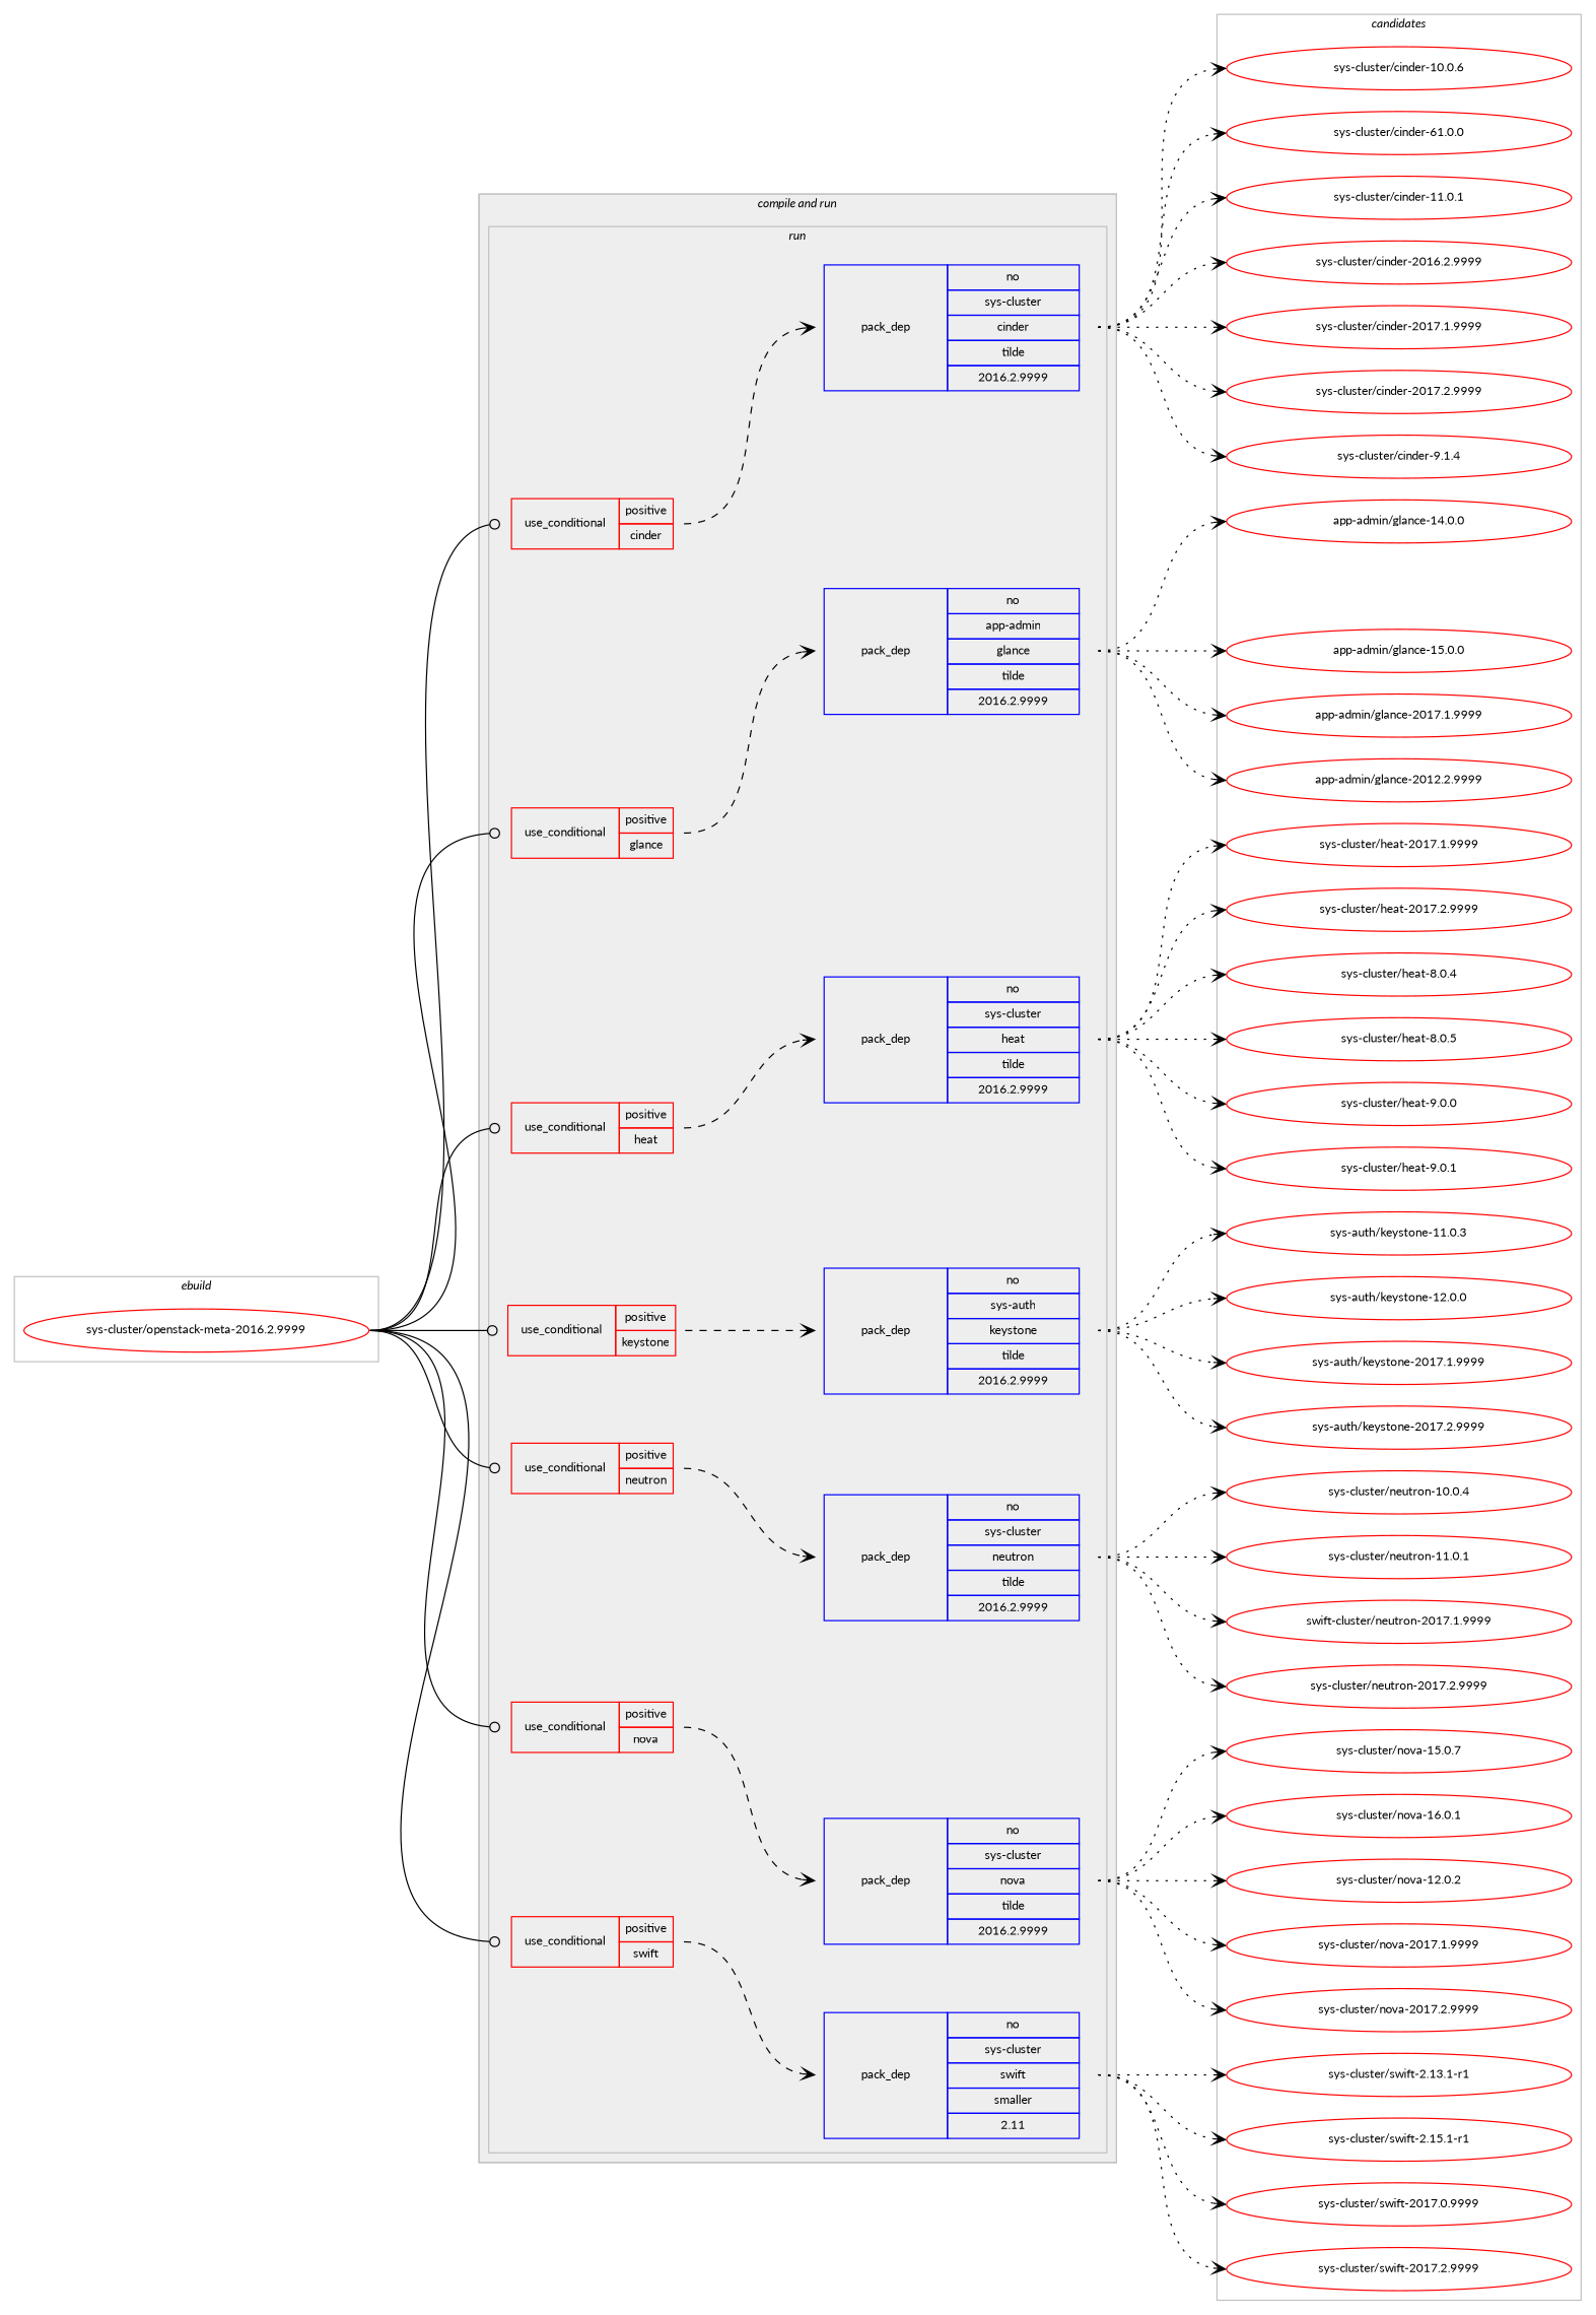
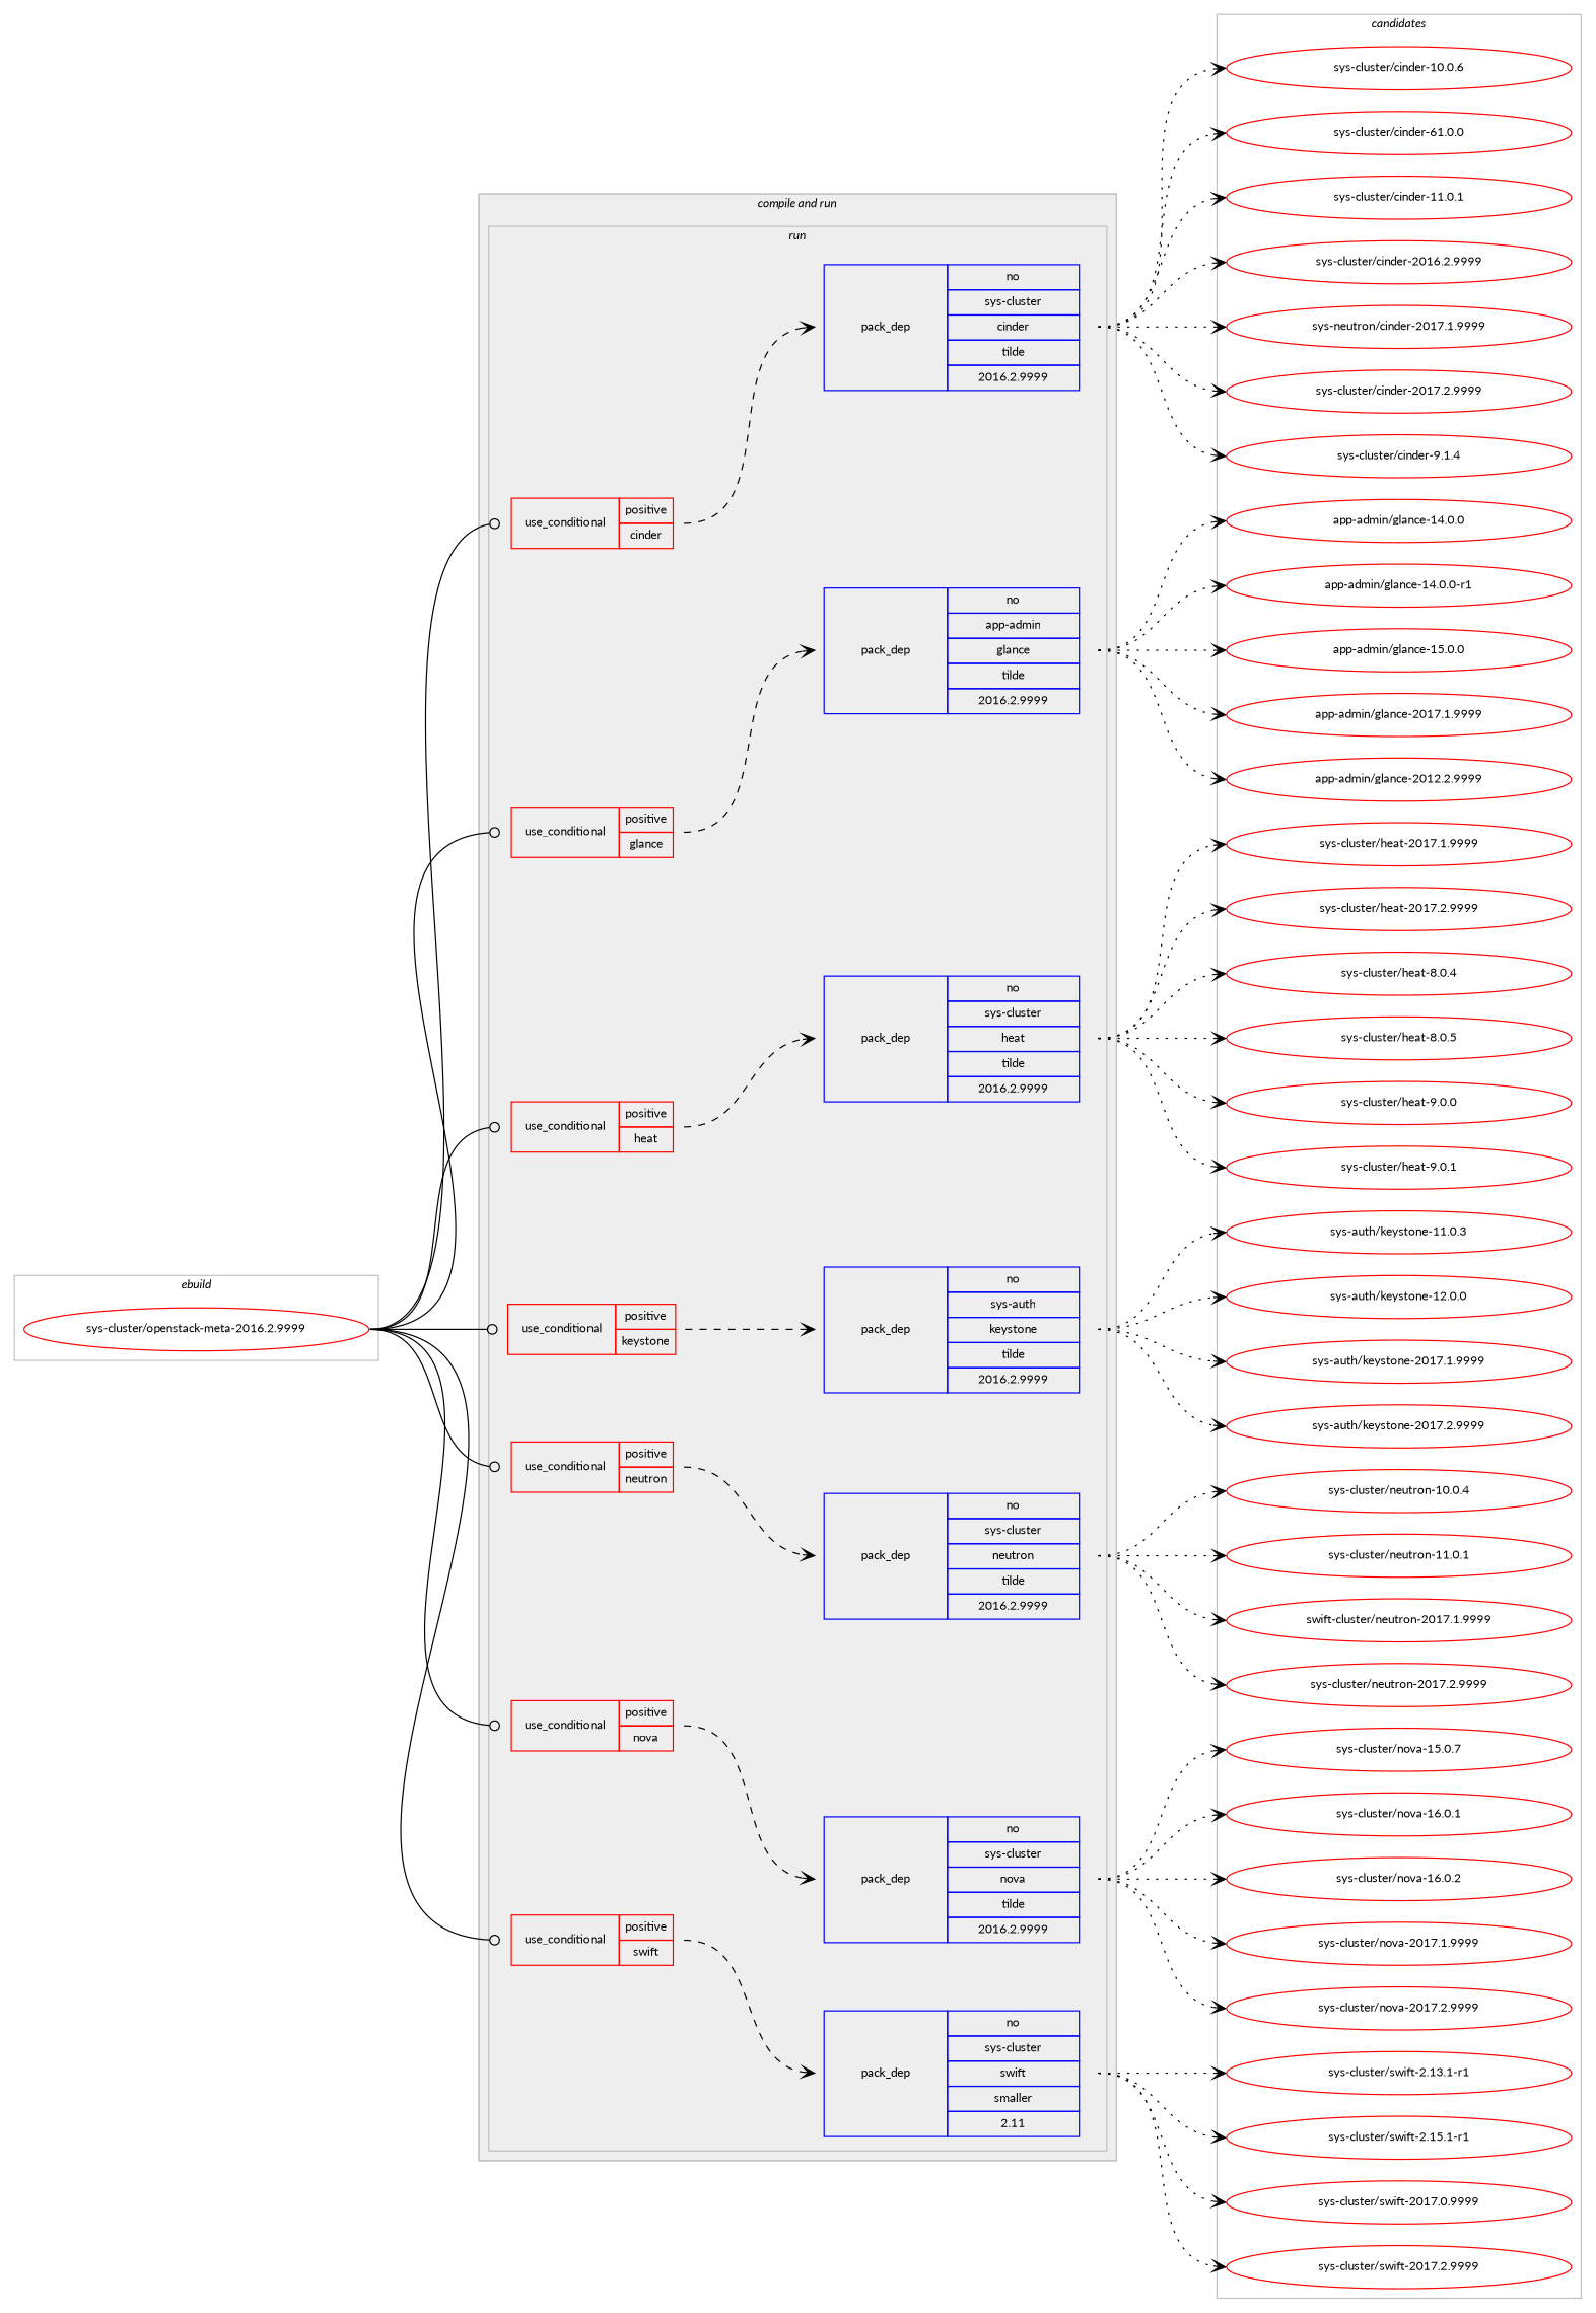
  digraph {
    compound=true
    concentrate=true
    fontname=Lato
    fontsize=10
    newrank=true
    rankdir=LR
    ranksep=1.5
    node [color=red fontname=Lato fontsize=10]
    edge [arrowhead=vee fontname=Lato headport=w style=dotted tailport=e weight=100]
    n1 [label="sys-cluster/openstack-meta-2016.2.9999" width=4]
    n2 [color=blue label=<<TABLE BORDER="0" CELLBORDER="1" CELLSPACING="0" CELLPADDING="4" WIDTH="220"><TR><TD ROWSPAN="6" CELLPADDING="30">pack_dep</TD></TR><TR><TD WIDTH="110">no</TD></TR><TR><TD>sys-cluster</TD></TR><TR><TD>cinder</TD></TR><TR><TD>tilde</TD></TR><TR><TD>2016.2.9999</TD></TR></TABLE>> shape=none]
    n3 [label=<<TABLE BORDER="0" CELLBORDER="1" CELLSPACING="0" CELLPADDING="4"><TR><TD ROWSPAN="3" CELLPADDING="10">use_conditional</TD></TR><TR><TD>positive</TD></TR><TR><TD>cinder</TD></TR></TABLE>> shape=none]
    n4 [color=blue label=<<TABLE BORDER="0" CELLBORDER="1" CELLSPACING="0" CELLPADDING="4" WIDTH="220"><TR><TD ROWSPAN="6" CELLPADDING="30">pack_dep</TD></TR><TR><TD WIDTH="110">no</TD></TR><TR><TD>app-admin</TD></TR><TR><TD>glance</TD></TR><TR><TD>tilde</TD></TR><TR><TD>2016.2.9999</TD></TR></TABLE>> shape=none]
    n5 [label=<<TABLE BORDER="0" CELLBORDER="1" CELLSPACING="0" CELLPADDING="4"><TR><TD ROWSPAN="3" CELLPADDING="10">use_conditional</TD></TR><TR><TD>positive</TD></TR><TR><TD>glance</TD></TR></TABLE>> shape=none]
    n6 [color=blue label=<<TABLE BORDER="0" CELLBORDER="1" CELLSPACING="0" CELLPADDING="4" WIDTH="220"><TR><TD ROWSPAN="6" CELLPADDING="30">pack_dep</TD></TR><TR><TD WIDTH="110">no</TD></TR><TR><TD>sys-cluster</TD></TR><TR><TD>heat</TD></TR><TR><TD>tilde</TD></TR><TR><TD>2016.2.9999</TD></TR></TABLE>> shape=none]
    n7 [label=<<TABLE BORDER="0" CELLBORDER="1" CELLSPACING="0" CELLPADDING="4"><TR><TD ROWSPAN="3" CELLPADDING="10">use_conditional</TD></TR><TR><TD>positive</TD></TR><TR><TD>heat</TD></TR></TABLE>> shape=none]
    n8 [color=blue label=<<TABLE BORDER="0" CELLBORDER="1" CELLSPACING="0" CELLPADDING="4" WIDTH="220"><TR><TD ROWSPAN="6" CELLPADDING="30">pack_dep</TD></TR><TR><TD WIDTH="110">no</TD></TR><TR><TD>sys-auth</TD></TR><TR><TD>keystone</TD></TR><TR><TD>tilde</TD></TR><TR><TD>2016.2.9999</TD></TR></TABLE>> shape=none]
    n9 [label=<<TABLE BORDER="0" CELLBORDER="1" CELLSPACING="0" CELLPADDING="4"><TR><TD ROWSPAN="3" CELLPADDING="10">use_conditional</TD></TR><TR><TD>positive</TD></TR><TR><TD>keystone</TD></TR></TABLE>> shape=none]
    n10 [color=blue label=<<TABLE BORDER="0" CELLBORDER="1" CELLSPACING="0" CELLPADDING="4" WIDTH="220"><TR><TD ROWSPAN="6" CELLPADDING="30">pack_dep</TD></TR><TR><TD WIDTH="110">no</TD></TR><TR><TD>sys-cluster</TD></TR><TR><TD>neutron</TD></TR><TR><TD>tilde</TD></TR><TR><TD>2016.2.9999</TD></TR></TABLE>> shape=none]
    n11 [label=<<TABLE BORDER="0" CELLBORDER="1" CELLSPACING="0" CELLPADDING="4"><TR><TD ROWSPAN="3" CELLPADDING="10">use_conditional</TD></TR><TR><TD>positive</TD></TR><TR><TD>neutron</TD></TR></TABLE>> shape=none]
    n12 [color=blue label=<<TABLE BORDER="0" CELLBORDER="1" CELLSPACING="0" CELLPADDING="4" WIDTH="220"><TR><TD ROWSPAN="6" CELLPADDING="30">pack_dep</TD></TR><TR><TD WIDTH="110">no</TD></TR><TR><TD>sys-cluster</TD></TR><TR><TD>nova</TD></TR><TR><TD>tilde</TD></TR><TR><TD>2016.2.9999</TD></TR></TABLE>> shape=none]
    n13 [label=<<TABLE BORDER="0" CELLBORDER="1" CELLSPACING="0" CELLPADDING="4"><TR><TD ROWSPAN="3" CELLPADDING="10">use_conditional</TD></TR><TR><TD>positive</TD></TR><TR><TD>nova</TD></TR></TABLE>> shape=none]
    n14 [color=blue label=<<TABLE BORDER="0" CELLBORDER="1" CELLSPACING="0" CELLPADDING="4" WIDTH="220"><TR><TD ROWSPAN="6" CELLPADDING="30">pack_dep</TD></TR><TR><TD WIDTH="110">no</TD></TR><TR><TD>sys-cluster</TD></TR><TR><TD>swift</TD></TR><TR><TD>smaller</TD></TR><TR><TD>2.11</TD></TR></TABLE>> shape=none]
    n15 [label=<<TABLE BORDER="0" CELLBORDER="1" CELLSPACING="0" CELLPADDING="4"><TR><TD ROWSPAN="3" CELLPADDING="10">use_conditional</TD></TR><TR><TD>positive</TD></TR><TR><TD>swift</TD></TR></TABLE>> shape=none]
    n16 [label="sys-cluster/cinder-10.0.6" width=4]
    n17 [label="sys-cluster/cinder-61.0.0" width=4]
    n18 [label="sys-cluster/cinder-11.0.1" width=4]
    n19 [label="sys-cluster/cinder-2016.2.9999" width=4]
-   n20 [label="sys-cluster/cinder-2017.1.9999" width=4]
+   n20 [label="sys-neutron/cinder-2017.1.9999" width=4]
    n21 [label="sys-cluster/cinder-2017.2.9999" width=4]
    n22 [label="sys-cluster/cinder-9.1.4" width=4]
    n23 [label="app-admin/glance-14.0.0" width=4]
+   n24 [label="app-admin/glance-14.0.0-r1" width=4]
    n25 [label="app-admin/glance-15.0.0" width=4]
    n26 [label="app-admin/glance-2017.1.9999" width=4]
    n27 [label="app-admin/glance-2012.2.9999" width=4]
    n28 [label="sys-cluster/heat-2017.1.9999" width=4]
    n29 [label="sys-cluster/heat-2017.2.9999" width=4]
    n30 [label="sys-cluster/heat-8.0.4" width=4]
    n31 [label="sys-cluster/heat-8.0.5" width=4]
    n32 [label="sys-cluster/heat-9.0.0" width=4]
    n33 [label="sys-cluster/heat-9.0.1" width=4]
    n34 [label="sys-auth/keystone-11.0.3" width=4]
    n35 [label="sys-auth/keystone-12.0.0" width=4]
    n36 [label="sys-auth/keystone-2017.1.9999" width=4]
    n37 [label="sys-auth/keystone-2017.2.9999" width=4]
    n38 [label="sys-cluster/neutron-10.0.4" width=4]
    n39 [label="sys-cluster/neutron-11.0.1" width=4]
    n40 [label="swift-cluster/neutron-2017.1.9999" width=4]
    n41 [label="sys-cluster/neutron-2017.2.9999" width=4]
    n42 [label="sys-cluster/nova-15.0.7" width=4]
    n43 [label="sys-cluster/nova-16.0.1" width=4]
-   n44 [label="sys-cluster/nova-12.0.2" width=4]
+   n44 [label="sys-cluster/nova-16.0.2" width=4]
    n45 [label="sys-cluster/nova-2017.1.9999" width=4]
    n46 [label="sys-cluster/nova-2017.2.9999" width=4]
    n47 [label="sys-cluster/swift-2.13.1-r1" width=4]
    n48 [label="sys-cluster/swift-2.15.1-r1" width=4]
    n49 [label="sys-cluster/swift-2017.0.9999" width=4]
    n50 [label="sys-cluster/swift-2017.2.9999" width=4]
    subgraph cluster_1 {
      color=gray
      label=<<i>ebuild</i>>
      rank=same
      n1
    }
    subgraph cluster_2 {
      color=gray
      label=<<i>dependencies</i>>
      subgraph cluster_3 {
        color=gray
        fillcolor="#eeeeee"
        label=<<i>compile</i>>
        style=filled
      }
      subgraph cluster_4 {
        color=gray
        fillcolor="#eeeeee"
        label=<<i>compile and run</i>>
        style=filled
      }
      subgraph cluster_5 {
        color=gray
        fillcolor="#eeeeee"
        label=<<i>run</i>>
        style=filled
        subgraph sub_6 {
          color=gray
          fillcolor="#eeeeee"
          label=<<i>run</i>>
          style=filled
          n3
          subgraph sub_7 {
            color=gray
            fillcolor="#eeeeee"
            label=<<i>run</i>>
            style=filled
            n2
          }
        }
        subgraph sub_8 {
          color=gray
          fillcolor="#eeeeee"
          label=<<i>run</i>>
          style=filled
          n5
          subgraph sub_9 {
            color=gray
            fillcolor="#eeeeee"
            label=<<i>run</i>>
            style=filled
            n4
          }
        }
        subgraph sub_10 {
          color=gray
          fillcolor="#eeeeee"
          label=<<i>run</i>>
          style=filled
          n7
          subgraph sub_11 {
            color=gray
            fillcolor="#eeeeee"
            label=<<i>run</i>>
            style=filled
            n6
          }
        }
        subgraph sub_12 {
          color=gray
          fillcolor="#eeeeee"
          label=<<i>run</i>>
          style=filled
          n9
          subgraph sub_13 {
            color=gray
            fillcolor="#eeeeee"
            label=<<i>run</i>>
            style=filled
            n8
          }
        }
        subgraph sub_14 {
          color=gray
          fillcolor="#eeeeee"
          label=<<i>run</i>>
          style=filled
          n11
          subgraph sub_15 {
            color=gray
            fillcolor="#eeeeee"
            label=<<i>run</i>>
            style=filled
            n10
          }
        }
        subgraph sub_16 {
          color=gray
          fillcolor="#eeeeee"
          label=<<i>run</i>>
          style=filled
          n13
          subgraph sub_17 {
            color=gray
            fillcolor="#eeeeee"
            label=<<i>run</i>>
            style=filled
            n12
          }
        }
        subgraph sub_18 {
          color=gray
          fillcolor="#eeeeee"
          label=<<i>run</i>>
          style=filled
          n15
          subgraph sub_19 {
            color=gray
            fillcolor="#eeeeee"
            label=<<i>run</i>>
            style=filled
            n14
          }
        }
      }
    }
    subgraph cluster_20 {
      color=gray
      label=<<i>candidates</i>>
      rank=same
      subgraph sub_21 {
        color=black
        label=<<i>candidates</i>>
        nodesep=1
        rank=same
        n16
        n17
        n18
        n19
        n20
        n21
        n22
      }
      subgraph sub_22 {
        color=black
        label=<<i>candidates</i>>
        nodesep=1
        rank=same
        n23
+       n24
        n25
        n26
        n27
      }
      subgraph sub_23 {
        color=black
        label=<<i>candidates</i>>
        nodesep=1
        rank=same
        n28
        n29
        n30
        n31
        n32
        n33
      }
      subgraph sub_24 {
        color=black
        label=<<i>candidates</i>>
        nodesep=1
        rank=same
        n34
        n35
        n36
        n37
      }
      subgraph sub_25 {
        color=black
        label=<<i>candidates</i>>
        nodesep=1
        rank=same
        n38
        n39
        n40
        n41
      }
      subgraph sub_26 {
        color=black
        label=<<i>candidates</i>>
        nodesep=1
        rank=same
        n42
        n43
        n44
        n45
        n46
      }
      subgraph sub_27 {
        color=black
        label=<<i>candidates</i>>
        nodesep=1
        rank=same
        n47
        n48
        n49
        n50
      }
    }
    n1 -> n3 [arrowhead=odot style=solid weight=20]
    n1 -> n5 [arrowhead=odot style=solid weight=20]
    n1 -> n7 [arrowhead=odot style=solid weight=20]
    n1 -> n9 [arrowhead=odot style=solid weight=20]
    n1 -> n11 [arrowhead=odot style=solid weight=20]
    n1 -> n13 [arrowhead=odot style=solid weight=20]
    n1 -> n15 [arrowhead=odot style=solid weight=20]
    n2 -> n16
    n2 -> n17
    n2 -> n18
    n2 -> n19
    n2 -> n20
    n2 -> n21
    n2 -> n22
    n3 -> n2 [style=dashed weight=20]
    n4 -> n23
+   n4 -> n24
    n4 -> n25
    n4 -> n26
    n4 -> n27
    n5 -> n4 [style=dashed weight=20]
    n6 -> n28
    n6 -> n29
    n6 -> n30
    n6 -> n31
    n6 -> n32
    n6 -> n33
    n7 -> n6 [style=dashed weight=20]
    n8 -> n34
    n8 -> n35
    n8 -> n36
    n8 -> n37
    n9 -> n8 [style=dashed weight=20]
    n10 -> n38
    n10 -> n39
    n10 -> n40
    n10 -> n41
    n11 -> n10 [style=dashed weight=20]
    n12 -> n42
    n12 -> n43
    n12 -> n44
    n12 -> n45
    n12 -> n46
    n13 -> n12 [style=dashed weight=20]
    n14 -> n47
    n14 -> n48
    n14 -> n49
    n14 -> n50
    n15 -> n14 [style=dashed weight=20]
  }
